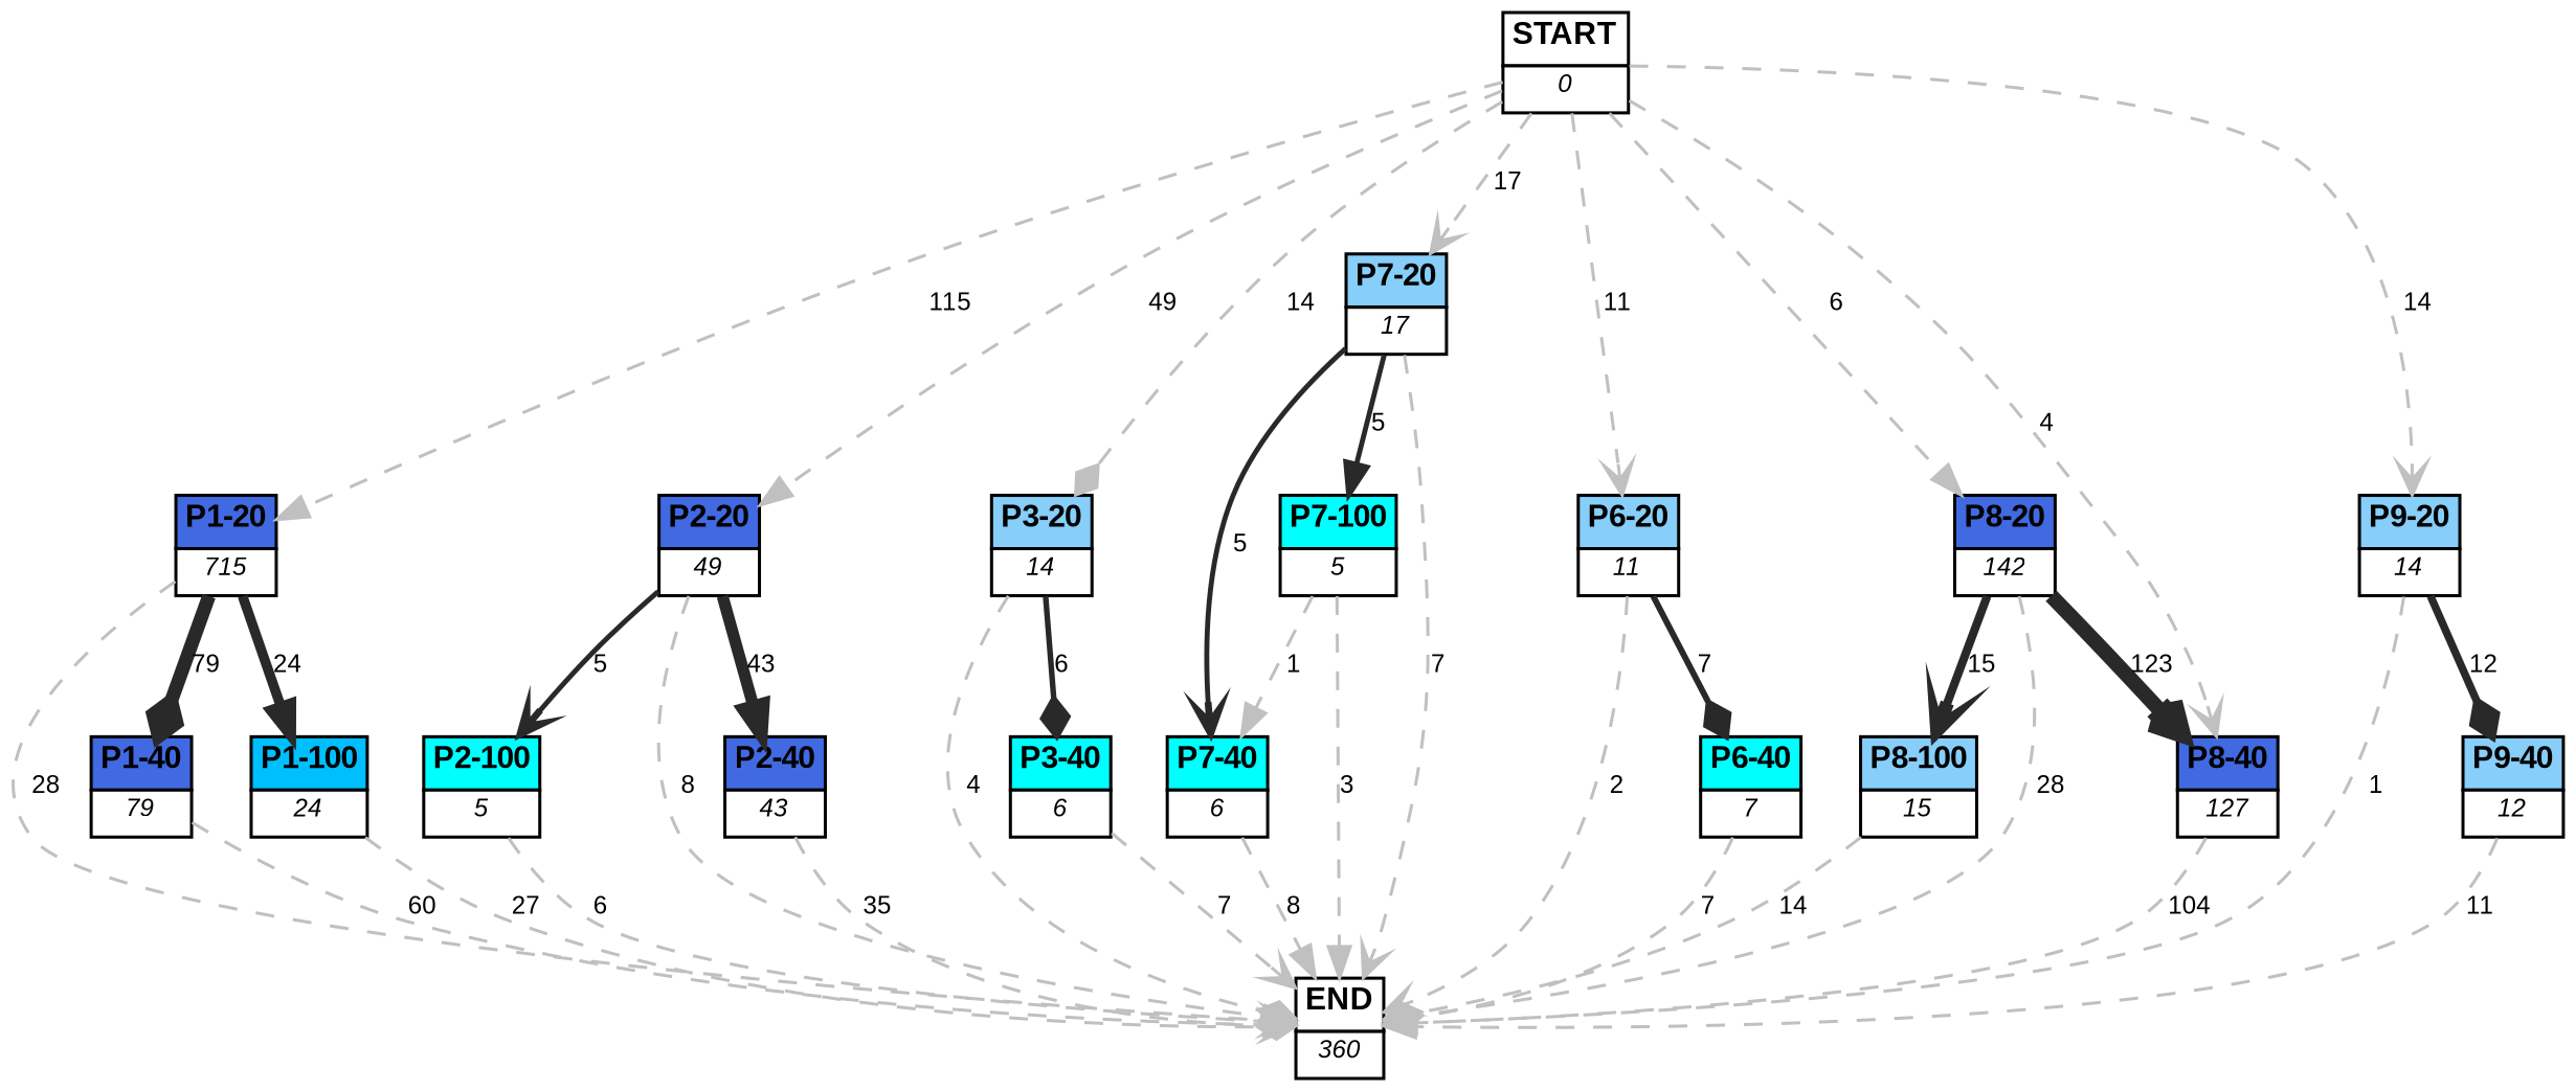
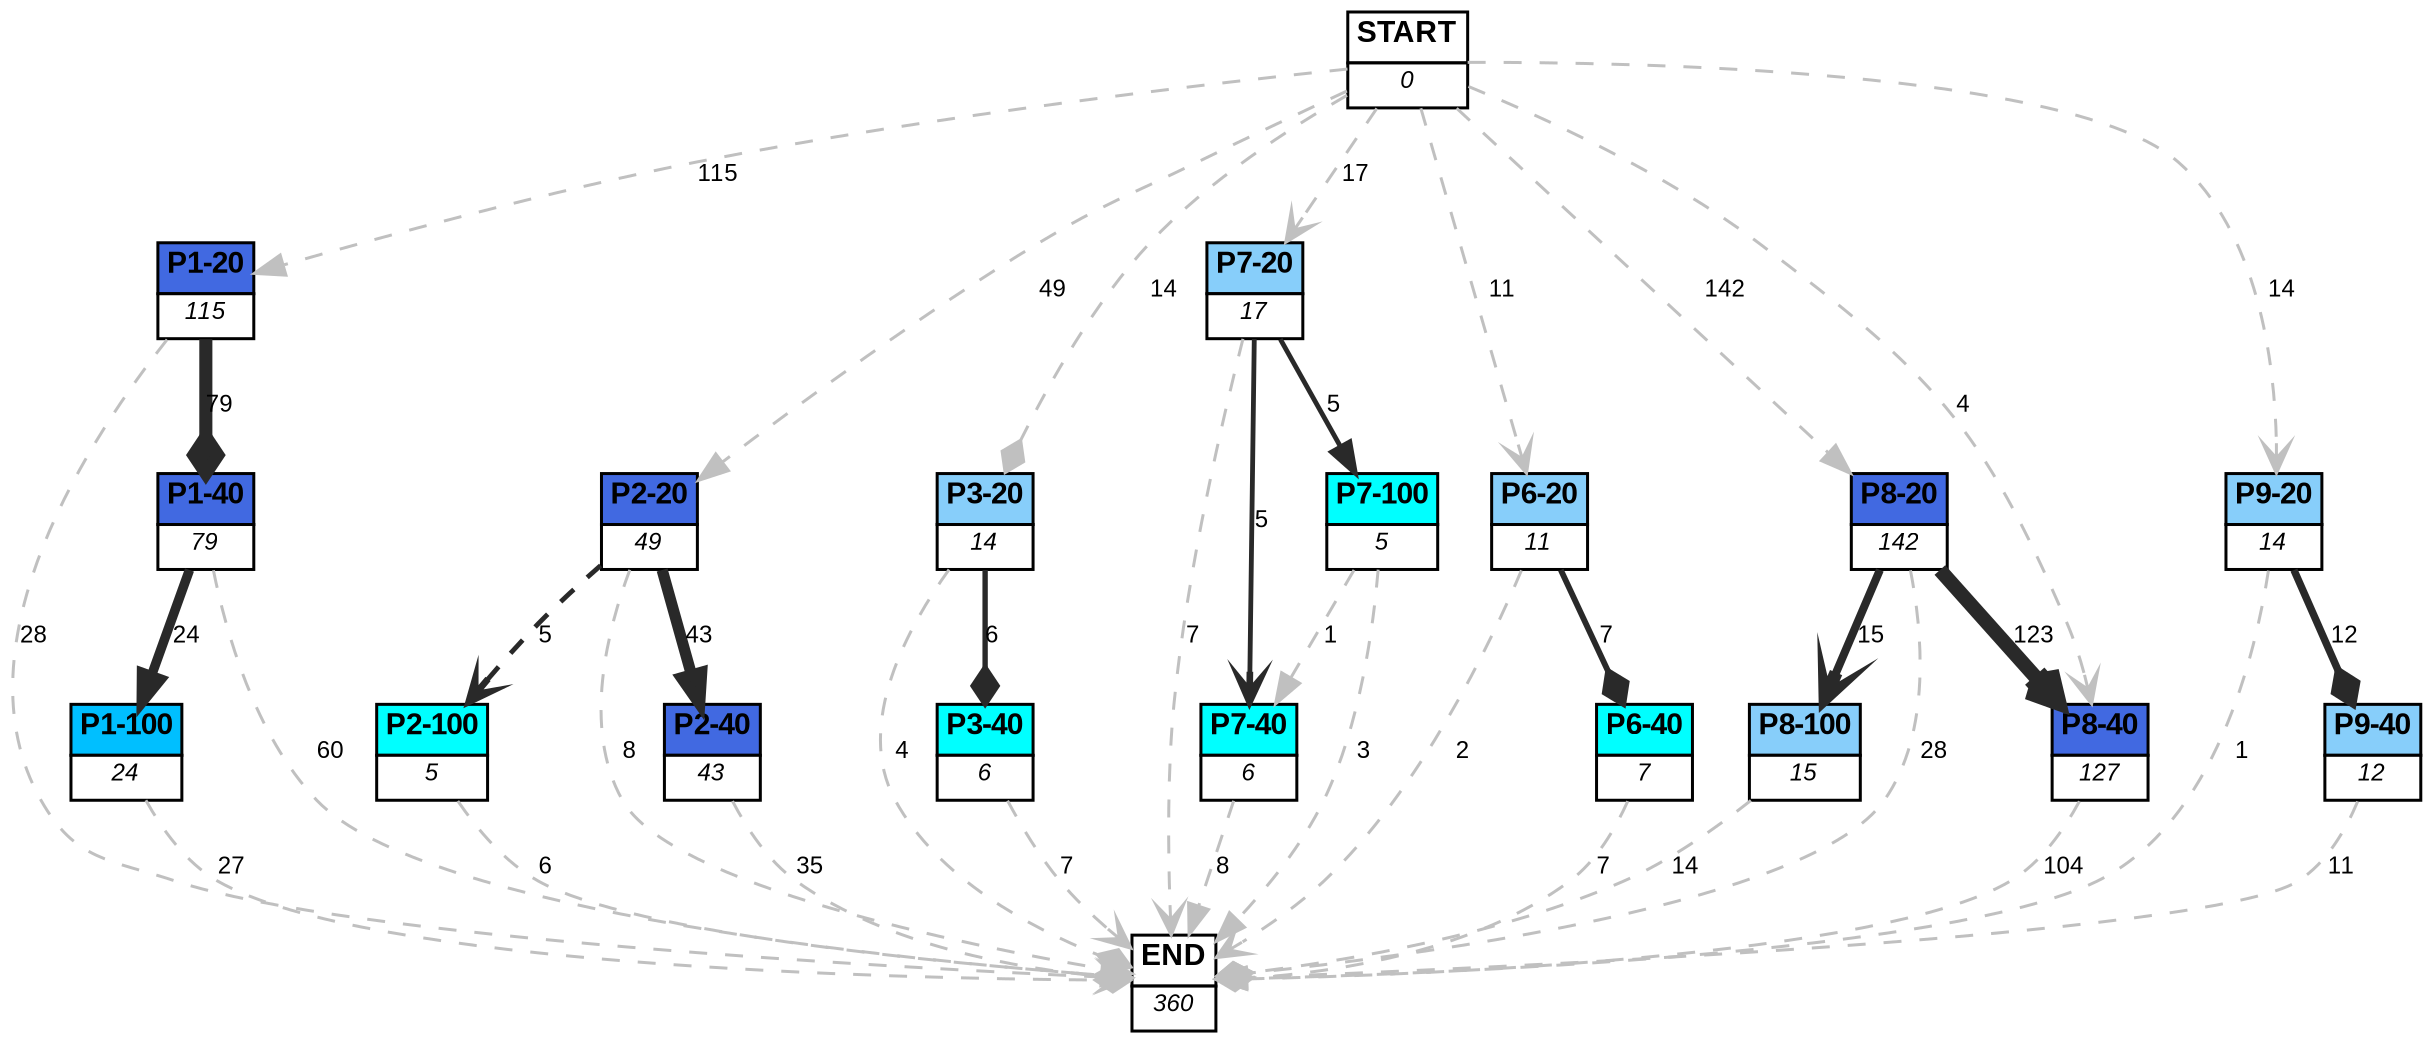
  digraph {
    node [shape=plain]
    edge [arrowhead=normal color=grey fontname=Arial fontsize=8 labelfloat=false style=dashed]
-   n1 [label=<<table border="0" cellborder="1" cellspacing="0"><tr><td bgcolor="royalblue"><FONT face="Arial" POINT-SIZE="10"><b>P1-20</b></FONT></td></tr><tr><td bgcolor="white"><FONT face="Arial" POINT-SIZE="8"><i>715</i></FONT></td></tr></table>>]
+   n1 [label=<<table border="0" cellborder="1" cellspacing="0"><tr><td bgcolor="royalblue"><FONT face="Arial" POINT-SIZE="10"><b>P1-20</b></FONT></td></tr><tr><td bgcolor="white"><FONT face="Arial" POINT-SIZE="8"><i>115</i></FONT></td></tr></table>>]
    n2 [label=<<table border="0" cellborder="1" cellspacing="0"><tr><td bgcolor="royalblue"><FONT face="Arial" POINT-SIZE="10"><b>P1-40</b></FONT></td></tr><tr><td bgcolor="white"><FONT face="Arial" POINT-SIZE="8"><i>79</i></FONT></td></tr></table>>]
    n3 [label=<<table border="0" cellborder="1" cellspacing="0"><tr><td bgcolor="deepskyblue"><FONT face="Arial" POINT-SIZE="10"><b>P1-100</b></FONT></td></tr><tr><td bgcolor="white"><FONT face="Arial" POINT-SIZE="8"><i>24</i></FONT></td></tr></table>>]
    n4 [label=<<table border="0" cellborder="1" cellspacing="0"><tr><td bgcolor="white"><FONT face="Arial" POINT-SIZE="10"><b>END</b></FONT></td></tr><tr><td bgcolor="white"><FONT face="Arial" POINT-SIZE="8"><i>360</i></FONT></td></tr></table>>]
    n5 [label=<<table border="0" cellborder="1" cellspacing="0"><tr><td bgcolor="royalblue"><FONT face="Arial" POINT-SIZE="10"><b>P2-20</b></FONT></td></tr><tr><td bgcolor="white"><FONT face="Arial" POINT-SIZE="8"><i>49</i></FONT></td></tr></table>>]
    n6 [label=<<table border="0" cellborder="1" cellspacing="0"><tr><td bgcolor="royalblue"><FONT face="Arial" POINT-SIZE="10"><b>P2-40</b></FONT></td></tr><tr><td bgcolor="white"><FONT face="Arial" POINT-SIZE="8"><i>43</i></FONT></td></tr></table>>]
    n7 [label=<<table border="0" cellborder="1" cellspacing="0"><tr><td bgcolor="aqua"><FONT face="Arial" POINT-SIZE="10"><b>P2-100</b></FONT></td></tr><tr><td bgcolor="white"><FONT face="Arial" POINT-SIZE="8"><i>5</i></FONT></td></tr></table>>]
    n8 [label=<<table border="0" cellborder="1" cellspacing="0"><tr><td bgcolor="lightskyblue"><FONT face="Arial" POINT-SIZE="10"><b>P3-20</b></FONT></td></tr><tr><td bgcolor="white"><FONT face="Arial" POINT-SIZE="8"><i>14</i></FONT></td></tr></table>>]
    n9 [label=<<table border="0" cellborder="1" cellspacing="0"><tr><td bgcolor="aqua"><FONT face="Arial" POINT-SIZE="10"><b>P3-40</b></FONT></td></tr><tr><td bgcolor="white"><FONT face="Arial" POINT-SIZE="8"><i>6</i></FONT></td></tr></table>>]
    n10 [label=<<table border="0" cellborder="1" cellspacing="0"><tr><td bgcolor="lightskyblue"><FONT face="Arial" POINT-SIZE="10"><b>P7-20</b></FONT></td></tr><tr><td bgcolor="white"><FONT face="Arial" POINT-SIZE="8"><i>17</i></FONT></td></tr></table>>]
    n11 [label=<<table border="0" cellborder="1" cellspacing="0"><tr><td bgcolor="aqua"><FONT face="Arial" POINT-SIZE="10"><b>P7-100</b></FONT></td></tr><tr><td bgcolor="white"><FONT face="Arial" POINT-SIZE="8"><i>5</i></FONT></td></tr></table>>]
    n12 [label=<<table border="0" cellborder="1" cellspacing="0"><tr><td bgcolor="aqua"><FONT face="Arial" POINT-SIZE="10"><b>P7-40</b></FONT></td></tr><tr><td bgcolor="white"><FONT face="Arial" POINT-SIZE="8"><i>6</i></FONT></td></tr></table>>]
    n13 [label=<<table border="0" cellborder="1" cellspacing="0"><tr><td bgcolor="lightskyblue"><FONT face="Arial" POINT-SIZE="10"><b>P6-20</b></FONT></td></tr><tr><td bgcolor="white"><FONT face="Arial" POINT-SIZE="8"><i>11</i></FONT></td></tr></table>>]
    n14 [label=<<table border="0" cellborder="1" cellspacing="0"><tr><td bgcolor="aqua"><FONT face="Arial" POINT-SIZE="10"><b>P6-40</b></FONT></td></tr><tr><td bgcolor="white"><FONT face="Arial" POINT-SIZE="8"><i>7</i></FONT></td></tr></table>>]
    n15 [label=<<table border="0" cellborder="1" cellspacing="0"><tr><td bgcolor="royalblue"><FONT face="Arial" POINT-SIZE="10"><b>P8-20</b></FONT></td></tr><tr><td bgcolor="white"><FONT face="Arial" POINT-SIZE="8"><i>142</i></FONT></td></tr></table>>]
    n16 [label=<<table border="0" cellborder="1" cellspacing="0"><tr><td bgcolor="royalblue"><FONT face="Arial" POINT-SIZE="10"><b>P8-40</b></FONT></td></tr><tr><td bgcolor="white"><FONT face="Arial" POINT-SIZE="8"><i>127</i></FONT></td></tr></table>>]
    n17 [label=<<table border="0" cellborder="1" cellspacing="0"><tr><td bgcolor="lightskyblue"><FONT face="Arial" POINT-SIZE="10"><b>P8-100</b></FONT></td></tr><tr><td bgcolor="white"><FONT face="Arial" POINT-SIZE="8"><i>15</i></FONT></td></tr></table>>]
    n18 [label=<<table border="0" cellborder="1" cellspacing="0"><tr><td bgcolor="lightskyblue"><FONT face="Arial" POINT-SIZE="10"><b>P9-20</b></FONT></td></tr><tr><td bgcolor="white"><FONT face="Arial" POINT-SIZE="8"><i>14</i></FONT></td></tr></table>>]
    n19 [label=<<table border="0" cellborder="1" cellspacing="0"><tr><td bgcolor="lightskyblue"><FONT face="Arial" POINT-SIZE="10"><b>P9-40</b></FONT></td></tr><tr><td bgcolor="white"><FONT face="Arial" POINT-SIZE="8"><i>12</i></FONT></td></tr></table>>]
    n20 [label=<<table border="0" cellborder="1" cellspacing="0"><tr><td bgcolor="white"><FONT face="Arial" POINT-SIZE="10"><b>START</b></FONT></td></tr><tr><td bgcolor="white"><FONT face="Arial" POINT-SIZE="8"><i>0</i></FONT></td></tr></table>>]
    n1 -> n2 [arrowhead=diamond color=grey16 label=79 penwidth=4.3694478524670215 style=""]
-   n1 -> n3 [color=grey16 label=24 penwidth=3.1780538303479458 style=""]
+   n2 -> n3 [color=grey16 label=24 penwidth=3.1780538303479458 style=""]
    n1 -> n4 [arrowhead=vee label=28]
    n2 -> n4 [label=60]
    n3 -> n4 [arrowhead=diamond label=27]
    n5 -> n4 [label=8]
    n5 -> n6 [color=grey16 label=43 penwidth=3.7612001156935624 style=""]
-   n5 -> n7 [arrowhead=vee color=grey16 label=5 penwidth=1.6094379124341003 style=""]
+   n5 -> n7 [arrowhead=vee color=grey16 label=5 penwidth=1.6094379124341003]
    n6 -> n4 [arrowhead=vee label=35]
    n7 -> n4 [arrowhead=diamond label=6]
    n8 -> n4 [arrowhead=diamond label=4]
    n8 -> n9 [arrowhead=diamond color=grey16 label=6 penwidth=1.791759469228055 style=""]
    n9 -> n4 [arrowhead=vee label=7]
    n10 -> n4 [arrowhead=vee label=7]
    n10 -> n11 [color=grey16 label=5 penwidth=1.6094379124341003 style=""]
    n10 -> n12 [arrowhead=vee color=grey16 label=5 penwidth=1.6094379124341003 style=""]
    n11 -> n4 [label=3]
    n11 -> n12 [label=1]
    n12 -> n4 [label=8]
    n13 -> n4 [arrowhead=vee label=2]
    n13 -> n14 [arrowhead=diamond color=grey16 label=7 penwidth=1.9459101490553132 style=""]
    n14 -> n4 [arrowhead=diamond label=7]
    n15 -> n4 [arrowhead=diamond label=28]
    n15 -> n16 [arrowhead=vee color=grey16 label=123 penwidth=4.812184355372417 style=""]
    n15 -> n17 [arrowhead=vee color=grey16 label=15 penwidth=2.70805020110221 style=""]
    n16 -> n4 [label=104]
    n17 -> n4 [arrowhead=diamond label=14]
    n18 -> n4 [label=1]
    n18 -> n19 [arrowhead=diamond color=grey16 label=12 penwidth=2.4849066497880004 style=""]
    n19 -> n4 [label=11]
    n20 -> n1 [label=115]
    n20 -> n5 [label=49]
    n20 -> n8 [arrowhead=diamond label=14]
    n20 -> n10 [arrowhead=vee label=17]
    n20 -> n13 [arrowhead=vee label=11]
-   n20 -> n15 [label=6]
+   n20 -> n15 [label=142]
    n20 -> n16 [arrowhead=vee label=4]
    n20 -> n18 [arrowhead=vee label=14]
  }
